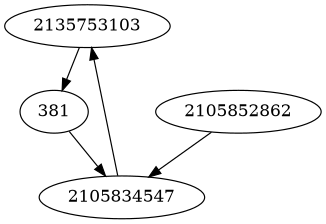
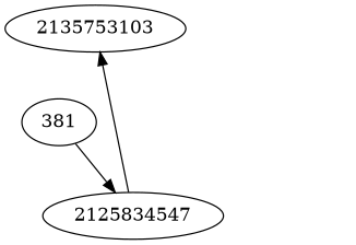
  strict digraph {
    n1 [label=2135753103]
-   2105834547
+   2105834547 [label=2125834547]
    381
-   2105852862
-   n1 -> 381
    2105834547 -> n1
    381 -> 2105834547
-   2105852862 -> 2105834547
  }
